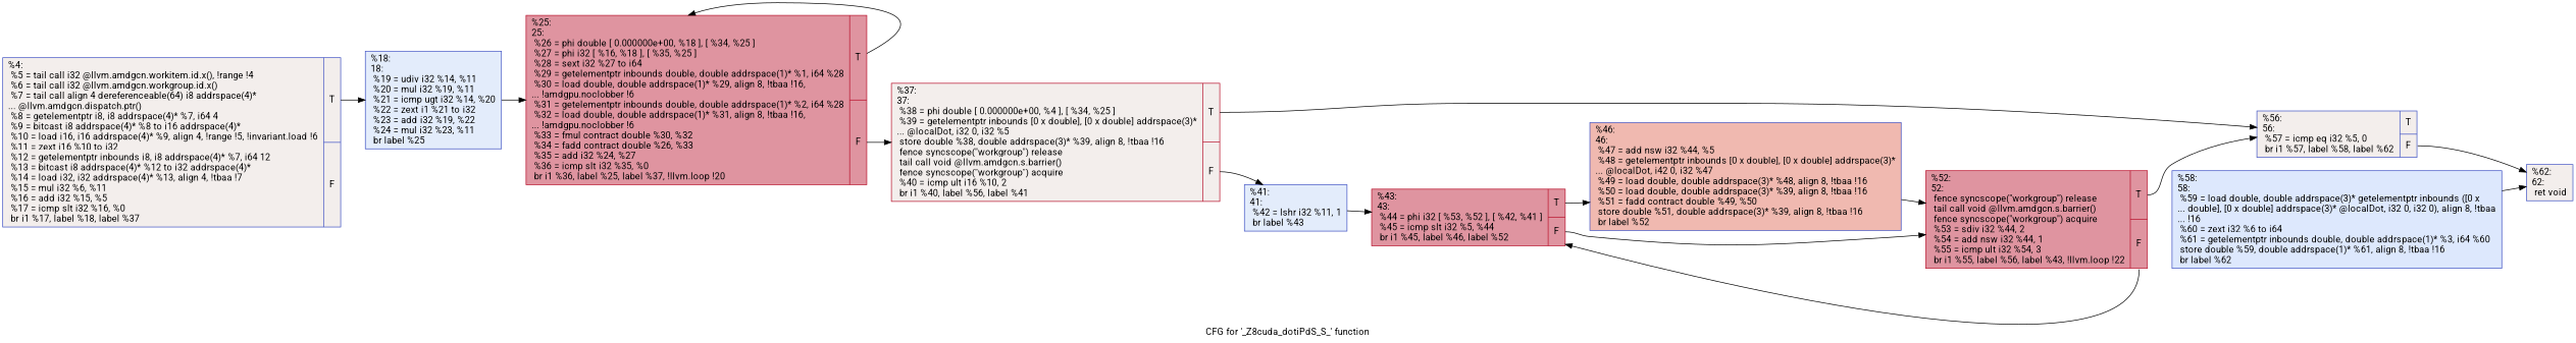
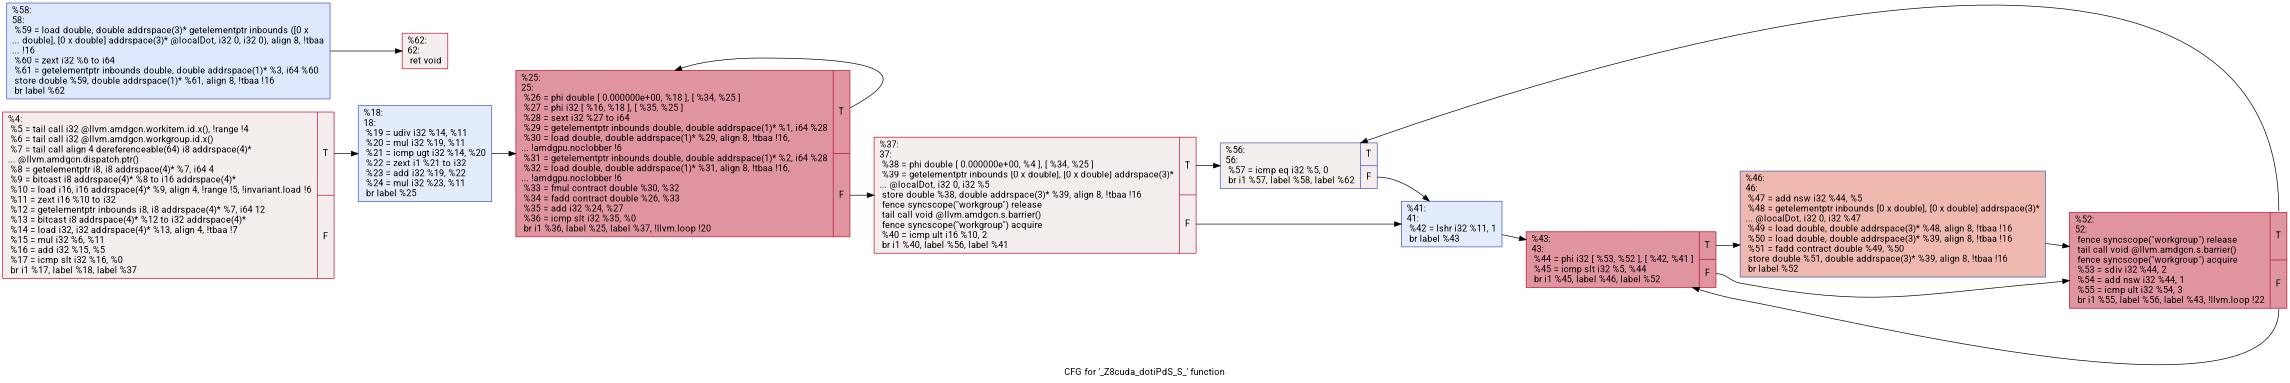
  digraph {
    fontname=Roboto
    label="CFG for '_Z8cuda_dotiPdS_S_' function"
    rankdir=LR
    node [color="#3d50c3ff" fillcolor="#e3d9d370" fontname=Roboto shape=record style=filled]
    edge [fontname=Roboto tailport=s0]
-   n1 [label="{%4:\l  %5 = tail call i32 @llvm.amdgcn.workitem.id.x(), !range !4\l  %6 = tail call i32 @llvm.amdgcn.workgroup.id.x()\l  %7 = tail call align 4 dereferenceable(64) i8 addrspace(4)*\l... @llvm.amdgcn.dispatch.ptr()\l  %8 = getelementptr i8, i8 addrspace(4)* %7, i64 4\l  %9 = bitcast i8 addrspace(4)* %8 to i16 addrspace(4)*\l  %10 = load i16, i16 addrspace(4)* %9, align 4, !range !5, !invariant.load !6\l  %11 = zext i16 %10 to i32\l  %12 = getelementptr inbounds i8, i8 addrspace(4)* %7, i64 12\l  %13 = bitcast i8 addrspace(4)* %12 to i32 addrspace(4)*\l  %14 = load i32, i32 addrspace(4)* %13, align 4, !tbaa !7\l  %15 = mul i32 %6, %11\l  %16 = add i32 %15, %5\l  %17 = icmp slt i32 %16, %0\l  br i1 %17, label %18, label %37\l|{<s0>T|<s1>F}}"]
+   n1 [color="#b70d28ff" label="{%4:\l  %5 = tail call i32 @llvm.amdgcn.workitem.id.x(), !range !4\l  %6 = tail call i32 @llvm.amdgcn.workgroup.id.x()\l  %7 = tail call align 4 dereferenceable(64) i8 addrspace(4)*\l... @llvm.amdgcn.dispatch.ptr()\l  %8 = getelementptr i8, i8 addrspace(4)* %7, i64 4\l  %9 = bitcast i8 addrspace(4)* %8 to i16 addrspace(4)*\l  %10 = load i16, i16 addrspace(4)* %9, align 4, !range !5, !invariant.load !6\l  %11 = zext i16 %10 to i32\l  %12 = getelementptr inbounds i8, i8 addrspace(4)* %7, i64 12\l  %13 = bitcast i8 addrspace(4)* %12 to i32 addrspace(4)*\l  %14 = load i32, i32 addrspace(4)* %13, align 4, !tbaa !7\l  %15 = mul i32 %6, %11\l  %16 = add i32 %15, %5\l  %17 = icmp slt i32 %16, %0\l  br i1 %17, label %18, label %37\l|{<s0>T|<s1>F}}"]
    n2 [fillcolor="#bfd3f670" label="{%18:\l18:                                               \l  %19 = udiv i32 %14, %11\l  %20 = mul i32 %19, %11\l  %21 = icmp ugt i32 %14, %20\l  %22 = zext i1 %21 to i32\l  %23 = add i32 %19, %22\l  %24 = mul i32 %23, %11\l  br label %25\l}"]
    n3 [color="#b70d28ff" fillcolor="#b70d2870" label="{%25:\l25:                                               \l  %26 = phi double [ 0.000000e+00, %18 ], [ %34, %25 ]\l  %27 = phi i32 [ %16, %18 ], [ %35, %25 ]\l  %28 = sext i32 %27 to i64\l  %29 = getelementptr inbounds double, double addrspace(1)* %1, i64 %28\l  %30 = load double, double addrspace(1)* %29, align 8, !tbaa !16,\l... !amdgpu.noclobber !6\l  %31 = getelementptr inbounds double, double addrspace(1)* %2, i64 %28\l  %32 = load double, double addrspace(1)* %31, align 8, !tbaa !16,\l... !amdgpu.noclobber !6\l  %33 = fmul contract double %30, %32\l  %34 = fadd contract double %26, %33\l  %35 = add i32 %24, %27\l  %36 = icmp slt i32 %35, %0\l  br i1 %36, label %25, label %37, !llvm.loop !20\l|{<s0>T|<s1>F}}"]
    n4 [color="#b70d28ff" label="{%37:\l37:                                               \l  %38 = phi double [ 0.000000e+00, %4 ], [ %34, %25 ]\l  %39 = getelementptr inbounds [0 x double], [0 x double] addrspace(3)*\l... @localDot, i32 0, i32 %5\l  store double %38, double addrspace(3)* %39, align 8, !tbaa !16\l  fence syncscope(\"workgroup\") release\l  tail call void @llvm.amdgcn.s.barrier()\l  fence syncscope(\"workgroup\") acquire\l  %40 = icmp ult i16 %10, 2\l  br i1 %40, label %56, label %41\l|{<s0>T|<s1>F}}"]
    n5 [label="{%56:\l56:                                               \l  %57 = icmp eq i32 %5, 0\l  br i1 %57, label %58, label %62\l|{<s0>T|<s1>F}}"]
    n6 [fillcolor="#bfd3f670" label="{%41:\l41:                                               \l  %42 = lshr i32 %11, 1\l  br label %43\l}"]
-   n7 [label="{%62:\l62:                                               \l  ret void\l}"]
+   n7 [color="#b70d28ff" label="{%62:\l62:                                               \l  ret void\l}"]
    n8 [color="#b70d28ff" fillcolor="#b70d2870" label="{%43:\l43:                                               \l  %44 = phi i32 [ %53, %52 ], [ %42, %41 ]\l  %45 = icmp slt i32 %5, %44\l  br i1 %45, label %46, label %52\l|{<s0>T|<s1>F}}"]
    n9 [fillcolor="#b2ccfb70" label="{%58:\l58:                                               \l  %59 = load double, double addrspace(3)* getelementptr inbounds ([0 x\l... double], [0 x double] addrspace(3)* @localDot, i32 0, i32 0), align 8, !tbaa\l... !16\l  %60 = zext i32 %6 to i64\l  %61 = getelementptr inbounds double, double addrspace(1)* %3, i64 %60\l  store double %59, double addrspace(1)* %61, align 8, !tbaa !16\l  br label %62\l}"]
-   n10 [fillcolor="#de614d70" label="{%46:\l46:                                               \l  %47 = add nsw i32 %44, %5\l  %48 = getelementptr inbounds [0 x double], [0 x double] addrspace(3)*\l... @localDot, i42 0, i32 %47\l  %49 = load double, double addrspace(3)* %48, align 8, !tbaa !16\l  %50 = load double, double addrspace(3)* %39, align 8, !tbaa !16\l  %51 = fadd contract double %49, %50\l  store double %51, double addrspace(3)* %39, align 8, !tbaa !16\l  br label %52\l}"]
+   n10 [fillcolor="#de614d70" label="{%46:\l46:                                               \l  %47 = add nsw i32 %44, %5\l  %48 = getelementptr inbounds [0 x double], [0 x double] addrspace(3)*\l... @localDot, i32 0, i32 %47\l  %49 = load double, double addrspace(3)* %48, align 8, !tbaa !16\l  %50 = load double, double addrspace(3)* %39, align 8, !tbaa !16\l  %51 = fadd contract double %49, %50\l  store double %51, double addrspace(3)* %39, align 8, !tbaa !16\l  br label %52\l}"]
    n11 [color="#b70d28ff" fillcolor="#b70d2870" label="{%52:\l52:                                               \l  fence syncscope(\"workgroup\") release\l  tail call void @llvm.amdgcn.s.barrier()\l  fence syncscope(\"workgroup\") acquire\l  %53 = sdiv i32 %44, 2\l  %54 = add nsw i32 %44, 1\l  %55 = icmp ult i32 %54, 3\l  br i1 %55, label %56, label %43, !llvm.loop !22\l|{<s0>T|<s1>F}}"]
    n1 -> n2
    n2 -> n3
    n3 -> n3
    n3 -> n4 [tailport=s1]
    n4 -> n5
    n4 -> n6 [tailport=s1]
-   n5 -> n7 [tailport=s1]
+   n5 -> n6 [tailport=s1]
    n6 -> n8
    n8 -> n10
    n8 -> n11 [tailport=s1]
    n9 -> n7
    n10 -> n11
    n11 -> n5
    n11 -> n8 [tailport=s1]
  }
